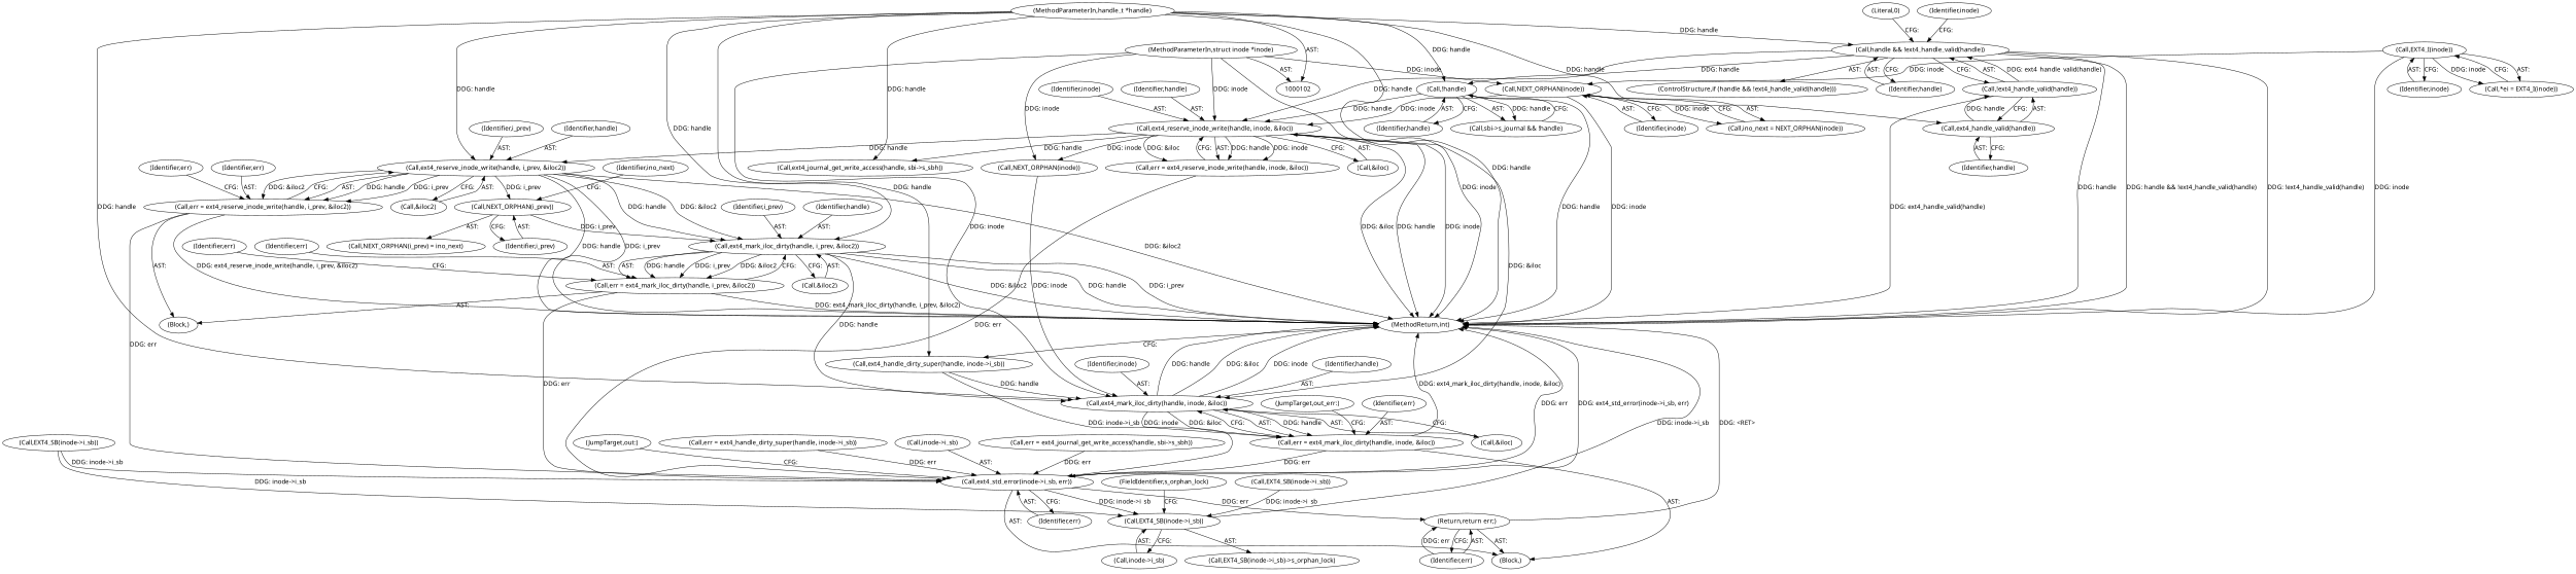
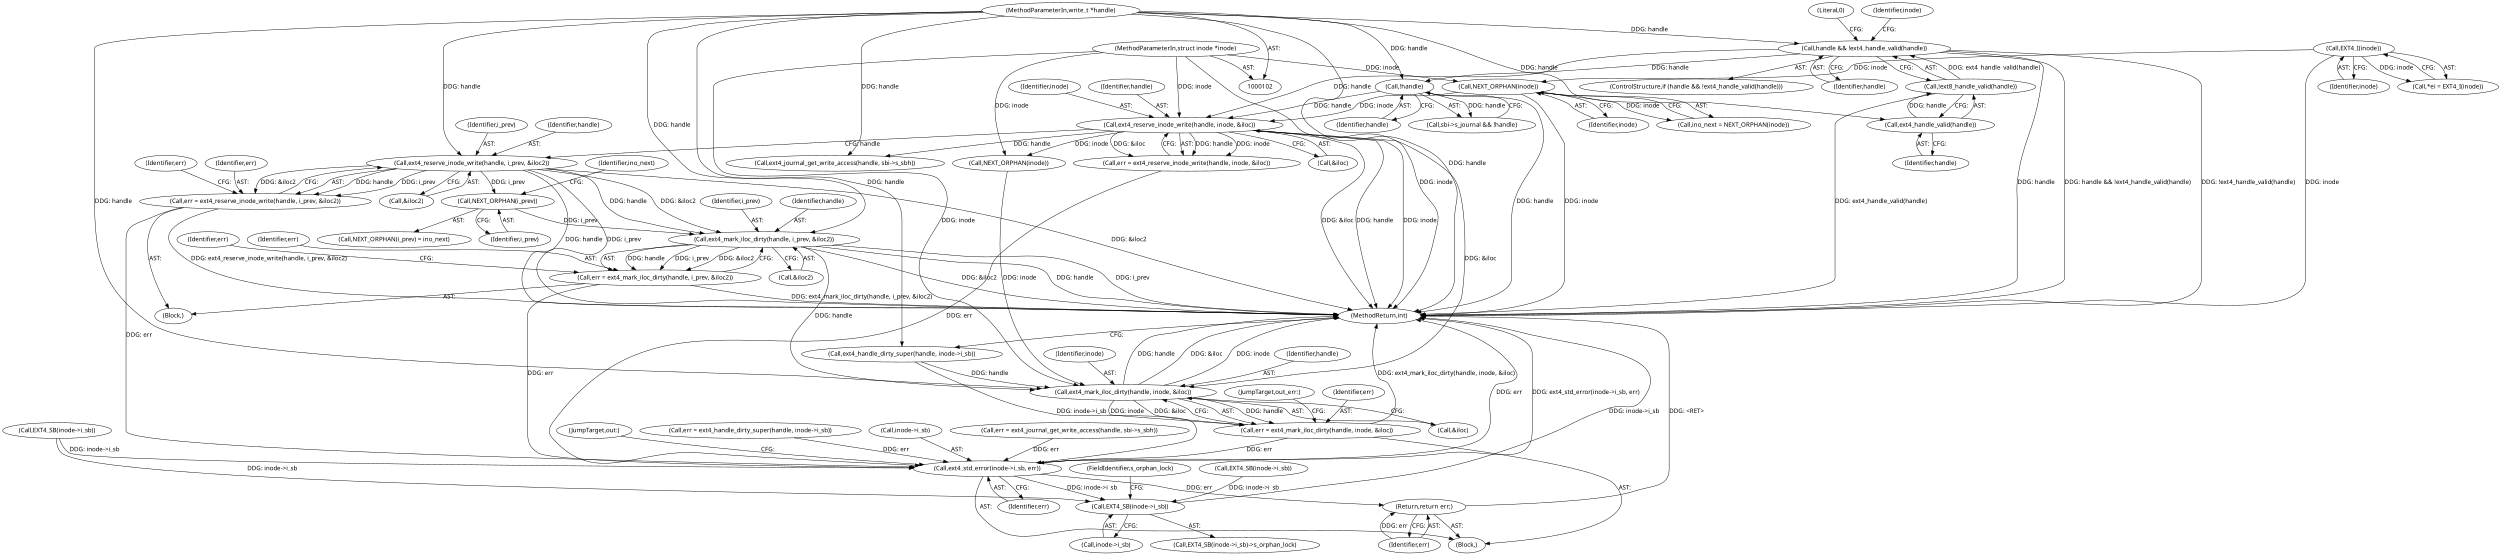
  digraph {
    fontname="Noto Sans"
    node [fontname="Noto Sans"]
    edge [fontname="Noto Sans"]
    n1 [label="(Call,ext4_reserve_inode_write(handle, i_prev, &iloc2))"]
    n2 [label="(Call,err = ext4_reserve_inode_write(handle, i_prev, &iloc2))"]
    n3 [label="(Call,NEXT_ORPHAN(i_prev))"]
    n4 [label="(Call,ext4_mark_iloc_dirty(handle, i_prev, &iloc2))"]
    n5 [label="(Call,&iloc2)"]
    n6 [label="(MethodReturn,int)"]
    n7 [label="(Call,ext4_std_error(inode->i_sb, err))"]
    n8 [label="(Block,)"]
    n9 [label="(Call,NEXT_ORPHAN(i_prev) = ino_next)"]
    n10 [label="(Identifier,i_prev)"]
    n11 [label="(Call,ext4_mark_iloc_dirty(handle, inode, &iloc))"]
    n12 [label="(Call,err = ext4_mark_iloc_dirty(handle, i_prev, &iloc2))"]
    n13 [label="(Call,&iloc2)"]
    n14 [label="(Call,ext4_handle_dirty_super(handle, inode->i_sb))"]
    n15 [label="(Call,ext4_reserve_inode_write(handle, inode, &iloc))"]
    n16 [label="(Call,&iloc)"]
    n17 [label="(Call,NEXT_ORPHAN(inode))"]
    n18 [label="(Call,ext4_journal_get_write_access(handle, sbi->s_sbh))"]
    n19 [label="(Call,err = ext4_reserve_inode_write(handle, inode, &iloc))"]
    n20 [label="(Call,err = ext4_mark_iloc_dirty(handle, inode, &iloc))"]
    n21 [label="(Call,&iloc)"]
    n22 [label="(Call,handle && !ext4_handle_valid(handle))"]
-   n23 [label="(Call,!ext4_handle_valid(handle))"]
+   n23 [label="(Call,!ext8_handle_valid(handle))"]
    n24 [label="(Call,!handle)"]
    n25 [label="(ControlStructure,if (handle && !ext4_handle_valid(handle)))"]
    n26 [label="(Identifier,handle)"]
    n27 [label="(Call,ext4_handle_valid(handle))"]
    n28 [label="(Identifier,handle)"]
    n29 [label="(Call,sbi->s_journal && !handle)"]
    n30 [label="(Identifier,handle)"]
-   n31 [label="(MethodParameterIn,handle_t *handle)"]
+   n31 [label="(MethodParameterIn,write_t *handle)"]
    1000102
    n33 [label="(Call,NEXT_ORPHAN(inode))"]
    n34 [label="(Call,ino_next = NEXT_ORPHAN(inode))"]
    n35 [label="(Identifier,inode)"]
    n36 [label="(Call,EXT4_I(inode))"]
    n37 [label="(Call,*ei = EXT4_I(inode))"]
    n38 [label="(Identifier,inode)"]
    n39 [label="(MethodParameterIn,struct inode *inode)"]
    n40 [label="(Call,EXT4_SB(inode->i_sb))"]
    n41 [label="(Return,return err;)"]
    n42 [label="(Identifier,err)"]
    n43 [label="(Block,)"]
    n44 [label="(Call,inode->i_sb)"]
    n45 [label="(Call,EXT4_SB(inode->i_sb)->s_orphan_lock)"]
    n46 [label="(Identifier,err)"]
    n47 [label="(Identifier,handle)"]
    n48 [label="(Identifier,err)"]
    n49 [label="(Identifier,i_prev)"]
    n50 [label="(Identifier,handle)"]
    n51 [label="(JumpTarget,out:)"]
    n52 [label="(Identifier,err)"]
    n53 [label="(Identifier,inode)"]
    n54 [label="(Call,EXT4_SB(inode->i_sb))"]
    n55 [label="(Identifier,err)"]
    n56 [label="(Identifier,handle)"]
    n57 [label="(Call,err = ext4_handle_dirty_super(handle, inode->i_sb))"]
    n58 [label="(Identifier,ino_next)"]
    n59 [label="(FieldIdentifier,s_orphan_lock)"]
    n60 [label="(JumpTarget,out_err:)"]
    n61 [label="(Literal,0)"]
    n62 [label="(Identifier,inode)"]
    n63 [label="(Identifier,err)"]
    n64 [label="(Call,inode->i_sb)"]
    n65 [label="(Call,EXT4_SB(inode->i_sb))"]
    n66 [label="(Identifier,err)"]
    n67 [label="(Identifier,i_prev)"]
    n68 [label="(Identifier,handle)"]
    n69 [label="(Identifier,inode)"]
    n70 [label="(Call,err = ext4_journal_get_write_access(handle, sbi->s_sbh))"]
    n1 -> n2 [label="AST: "]
    n1 -> n2 [label="DDG: handle"]
    n1 -> n2 [label="DDG: i_prev"]
    n1 -> n2 [label="DDG: &iloc2"]
    n1 -> n3 [label="DDG: i_prev"]
    n1 -> n4 [label="DDG: handle"]
    n1 -> n4 [label="DDG: &iloc2"]
    n1 -> n5 [label="CFG: "]
    n1 -> n6 [label="DDG: handle"]
    n1 -> n6 [label="DDG: i_prev"]
    n1 -> n6 [label="DDG: &iloc2"]
    n2 -> n1 [label="CFG: "]
    n2 -> n6 [label="DDG: ext4_reserve_inode_write(handle, i_prev, &iloc2)"]
    n2 -> n7 [label="DDG: err"]
    n2 -> n8 [label="AST: "]
    n3 -> n4 [label="DDG: i_prev"]
    n3 -> n9 [label="AST: "]
    n3 -> n10 [label="CFG: "]
    n4 -> n6 [label="DDG: i_prev"]
    n4 -> n6 [label="DDG: &iloc2"]
    n4 -> n6 [label="DDG: handle"]
    n4 -> n11 [label="DDG: handle"]
    n4 -> n12 [label="AST: "]
    n4 -> n12 [label="DDG: handle"]
    n4 -> n12 [label="DDG: i_prev"]
    n4 -> n12 [label="DDG: &iloc2"]
    n4 -> n13 [label="CFG: "]
    n5 -> n1 [label="AST: "]
    n6 -> n14 [label="CFG: "]
    n7 -> n6 [label="DDG: err"]
    n7 -> n6 [label="DDG: ext4_std_error(inode->i_sb, err)"]
    n7 -> n40 [label="DDG: inode->i_sb"]
    n7 -> n41 [label="DDG: err"]
    n7 -> n42 [label="CFG: "]
    n7 -> n43 [label="AST: "]
    n10 -> n3 [label="AST: "]
    n11 -> n6 [label="DDG: handle"]
    n11 -> n6 [label="DDG: &iloc"]
    n11 -> n6 [label="DDG: inode"]
    n11 -> n20 [label="AST: "]
    n11 -> n20 [label="DDG: handle"]
    n11 -> n20 [label="DDG: inode"]
    n11 -> n20 [label="DDG: &iloc"]
    n11 -> n21 [label="CFG: "]
    n12 -> n4 [label="CFG: "]
    n12 -> n6 [label="DDG: ext4_mark_iloc_dirty(handle, i_prev, &iloc2)"]
    n12 -> n7 [label="DDG: err"]
    n12 -> n8 [label="AST: "]
    n13 -> n4 [label="AST: "]
    n14 -> n7 [label="DDG: inode->i_sb"]
    n14 -> n11 [label="DDG: handle"]
-   n15 -> n1 [label="DDG: handle"]
+   n15 -> n1 [label="CFG: handle"]
    n15 -> n6 [label="DDG: handle"]
    n15 -> n6 [label="DDG: inode"]
    n15 -> n6 [label="DDG: &iloc"]
    n15 -> n11 [label="DDG: &iloc"]
    n15 -> n16 [label="CFG: "]
    n15 -> n17 [label="DDG: inode"]
    n15 -> n18 [label="DDG: handle"]
    n15 -> n19 [label="AST: "]
    n15 -> n19 [label="DDG: handle"]
    n15 -> n19 [label="DDG: inode"]
    n15 -> n19 [label="DDG: &iloc"]
    n16 -> n15 [label="AST: "]
    n17 -> n11 [label="DDG: inode"]
    n19 -> n7 [label="DDG: err"]
    n19 -> n15 [label="CFG: "]
    n20 -> n6 [label="DDG: ext4_mark_iloc_dirty(handle, inode, &iloc)"]
    n20 -> n7 [label="DDG: err"]
    n20 -> n11 [label="CFG: "]
    n20 -> n43 [label="AST: "]
    n21 -> n11 [label="AST: "]
    n22 -> n6 [label="DDG: handle"]
    n22 -> n6 [label="DDG: handle && !ext4_handle_valid(handle)"]
    n22 -> n6 [label="DDG: !ext4_handle_valid(handle)"]
    n22 -> n15 [label="DDG: handle"]
    n22 -> n23 [label="CFG: "]
    n22 -> n24 [label="DDG: handle"]
    n22 -> n25 [label="AST: "]
    n22 -> n26 [label="CFG: "]
    n23 -> n6 [label="DDG: ext4_handle_valid(handle)"]
    n23 -> n22 [label="AST: "]
    n23 -> n22 [label="DDG: ext4_handle_valid(handle)"]
    n23 -> n27 [label="CFG: "]
    n24 -> n6 [label="DDG: handle"]
    n24 -> n15 [label="DDG: handle"]
    n24 -> n28 [label="CFG: "]
    n24 -> n29 [label="AST: "]
    n24 -> n29 [label="DDG: handle"]
    n26 -> n22 [label="AST: "]
    n27 -> n23 [label="AST: "]
    n27 -> n23 [label="DDG: handle"]
    n27 -> n30 [label="CFG: "]
    n28 -> n24 [label="AST: "]
    n29 -> n24 [label="CFG: "]
    n30 -> n27 [label="AST: "]
    n31 -> n1 [label="DDG: handle"]
    n31 -> n4 [label="DDG: handle"]
    n31 -> n6 [label="DDG: handle"]
    n31 -> n11 [label="DDG: handle"]
    n31 -> n14 [label="DDG: handle"]
    n31 -> n18 [label="DDG: handle"]
    n31 -> n22 [label="DDG: handle"]
    n31 -> n24 [label="DDG: handle"]
    n31 -> n27 [label="DDG: handle"]
    n31 -> 1000102 [label="AST: "]
    n33 -> n6 [label="DDG: inode"]
    n33 -> n15 [label="DDG: inode"]
    n33 -> n34 [label="AST: "]
    n33 -> n34 [label="DDG: inode"]
    n33 -> n35 [label="CFG: "]
    n34 -> n33 [label="CFG: "]
    n35 -> n33 [label="AST: "]
    n36 -> n6 [label="DDG: inode"]
    n36 -> n33 [label="DDG: inode"]
    n36 -> n37 [label="AST: "]
    n36 -> n37 [label="DDG: inode"]
    n36 -> n38 [label="CFG: "]
    n37 -> n36 [label="CFG: "]
    n38 -> n36 [label="AST: "]
    n39 -> n6 [label="DDG: inode"]
    n39 -> n11 [label="DDG: inode"]
    n39 -> n15 [label="DDG: inode"]
    n39 -> n17 [label="DDG: inode"]
    n39 -> 1000102 [label="AST: "]
    n39 -> n33 [label="DDG: inode"]
    n40 -> n6 [label="DDG: inode->i_sb"]
    n40 -> n44 [label="CFG: "]
    n40 -> n45 [label="AST: "]
    n41 -> n6 [label="DDG: <RET>"]
    n41 -> n43 [label="AST: "]
    n41 -> n46 [label="CFG: "]
    n42 -> n7 [label="AST: "]
    n44 -> n40 [label="AST: "]
    n46 -> n41 [label="AST: "]
    n46 -> n41 [label="DDG: err"]
    n47 -> n1 [label="AST: "]
    n48 -> n2 [label="CFG: "]
    n49 -> n4 [label="AST: "]
    n50 -> n11 [label="AST: "]
    n51 -> n7 [label="CFG: "]
    n52 -> n2 [label="AST: "]
    n53 -> n11 [label="AST: "]
    n54 -> n7 [label="DDG: inode->i_sb"]
    n54 -> n40 [label="DDG: inode->i_sb"]
    n55 -> n20 [label="AST: "]
    n56 -> n4 [label="AST: "]
    n57 -> n7 [label="DDG: err"]
    n58 -> n3 [label="CFG: "]
    n59 -> n40 [label="CFG: "]
    n60 -> n20 [label="CFG: "]
    n61 -> n22 [label="CFG: "]
    n62 -> n22 [label="CFG: "]
    n63 -> n12 [label="CFG: "]
    n64 -> n7 [label="AST: "]
    n65 -> n40 [label="DDG: inode->i_sb"]
    n66 -> n12 [label="AST: "]
    n67 -> n1 [label="AST: "]
    n68 -> n15 [label="AST: "]
    n69 -> n15 [label="AST: "]
    n70 -> n7 [label="DDG: err"]
  }
